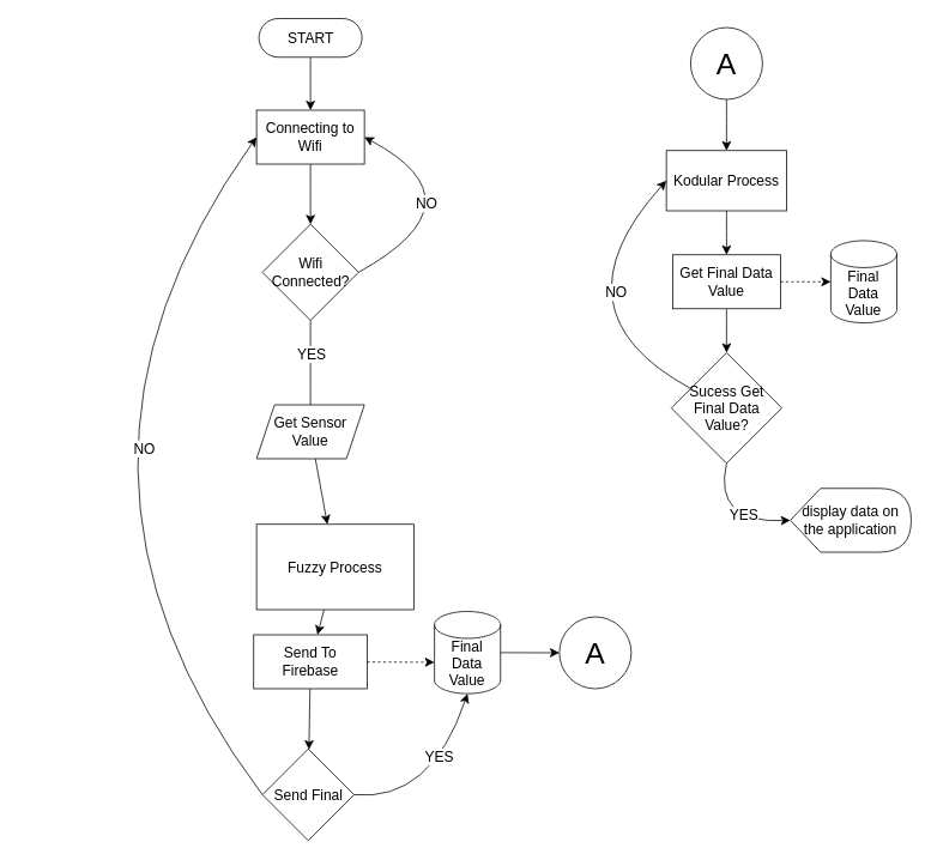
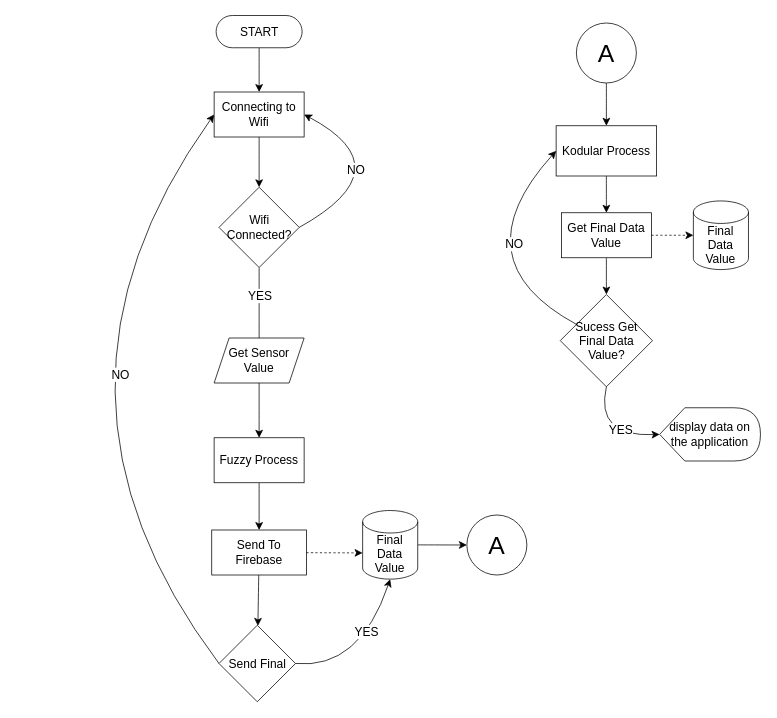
  <mxCell id="0" />
  <mxCell id="1" parent="0" />
  <mxCell id="2" value="" style="edgeStyle=none;curved=1;rounded=0;orthogonalLoop=1;jettySize=auto;html=1;fontSize=12;startSize=8;endSize=8;" edge="1" parent="1" source="3" target="5"><mxGeometry relative="1" as="geometry" /></mxCell>
  <mxCell id="3" value="START" style="html=1;dashed=0;whiteSpace=wrap;shape=mxgraph.dfd.start;fontSize=16;" vertex="1" parent="1"><mxGeometry x="287.66" y="20" width="114.67" height="43" as="geometry" /></mxCell>
  <mxCell id="4" value="" style="edgeStyle=none;curved=1;rounded=0;orthogonalLoop=1;jettySize=auto;html=1;fontSize=12;startSize=8;endSize=8;" edge="1" parent="1" source="5" target="10"><mxGeometry relative="1" as="geometry" /></mxCell>
  <mxCell id="5" value="Connecting to Wifi" style="whiteSpace=wrap;html=1;fontSize=16;dashed=0;" vertex="1" parent="1"><mxGeometry x="285" y="122" width="120" height="60" as="geometry" /></mxCell>
  <mxCell id="6" style="edgeStyle=none;orthogonalLoop=1;jettySize=auto;html=1;entryX=1;entryY=0.5;entryDx=0;entryDy=0;fontSize=12;startSize=8;endSize=8;exitX=1;exitY=0.5;exitDx=0;exitDy=0;curved=1;" edge="1" parent="1" source="10" target="5"><mxGeometry relative="1" as="geometry"><Array as="points"><mxPoint x="540" y="224" /></Array></mxGeometry></mxCell>
  <mxCell id="7" value="NO" style="edgeLabel;html=1;align=center;verticalAlign=middle;resizable=0;points=[];fontSize=16;" vertex="1" connectable="0" parent="6"><mxGeometry x="-0.346" y="31" relative="1" as="geometry"><mxPoint as="offset" /></mxGeometry></mxCell>
  <mxCell id="8" value="" style="edgeStyle=none;curved=1;rounded=0;orthogonalLoop=1;jettySize=auto;html=1;fontSize=12;startSize=8;endSize=8;endArrow=none;" edge="1" parent="1" source="10" target="12"><mxGeometry relative="1" as="geometry" /></mxCell>
  <mxCell id="9" value="YES" style="edgeLabel;html=1;align=center;verticalAlign=middle;resizable=0;points=[];fontSize=16;" vertex="1" connectable="0" parent="8"><mxGeometry x="-0.378" y="5" relative="1" as="geometry"><mxPoint x="-5" y="8" as="offset" /></mxGeometry></mxCell>
  <mxCell id="10" value="Wifi Connected?" style="rhombus;whiteSpace=wrap;html=1;fontSize=16;dashed=0;" vertex="1" parent="1"><mxGeometry x="291.5" y="249" width="107" height="107" as="geometry" /></mxCell>
  <mxCell id="11" value="" style="edgeStyle=none;curved=1;rounded=0;orthogonalLoop=1;jettySize=auto;html=1;fontSize=12;startSize=8;endSize=8;" edge="1" parent="1" source="12" target="14"><mxGeometry relative="1" as="geometry" /></mxCell>
  <mxCell id="12" value="Get Sensor&lt;br&gt;Value" style="shape=parallelogram;perimeter=parallelogramPerimeter;whiteSpace=wrap;html=1;fixedSize=1;fontSize=16;dashed=0;" vertex="1" parent="1"><mxGeometry x="285" y="450" width="120" height="60" as="geometry" /></mxCell>
  <mxCell id="13" value="" style="edgeStyle=none;curved=1;rounded=0;orthogonalLoop=1;jettySize=auto;html=1;fontSize=12;startSize=8;endSize=8;" edge="1" parent="1" source="14" target="16"><mxGeometry relative="1" as="geometry" /></mxCell>
- <mxCell id="14" value="Fuzzy Process" style="whiteSpace=wrap;html=1;fontSize=16;dashed=0;" vertex="1" parent="1"><mxGeometry x="284.99" y="583" width="175" height="95" as="geometry" /></mxCell>
+ <mxCell id="14" value="Fuzzy Process" style="whiteSpace=wrap;html=1;fontSize=16;dashed=0;" vertex="1" parent="1"><mxGeometry x="284.99" y="583" width="120" height="60" as="geometry" /></mxCell>
  <mxCell id="15" value="" style="edgeStyle=none;curved=1;rounded=0;orthogonalLoop=1;jettySize=auto;html=1;fontSize=12;startSize=8;endSize=8;" edge="1" parent="1" source="16" target="19"><mxGeometry relative="1" as="geometry" /></mxCell>
  <mxCell id="16" value="Send To Firebase" style="whiteSpace=wrap;html=1;fontSize=16;dashed=0;" vertex="1" parent="1"><mxGeometry x="281.82" y="706" width="126.34" height="60" as="geometry" /></mxCell>
  <mxCell id="17" style="edgeStyle=none;curved=1;rounded=0;orthogonalLoop=1;jettySize=auto;html=1;entryX=0;entryY=0.5;entryDx=0;entryDy=0;fontSize=12;startSize=8;endSize=8;exitX=0;exitY=0.5;exitDx=0;exitDy=0;" edge="1" parent="1" source="19" target="5"><mxGeometry relative="1" as="geometry"><Array as="points"><mxPoint x="20" y="523" /></Array></mxGeometry></mxCell>
  <mxCell id="18" value="NO" style="edgeLabel;html=1;align=center;verticalAlign=middle;resizable=0;points=[];fontSize=16;" vertex="1" connectable="0" parent="17"><mxGeometry x="0.214" y="-99" relative="1" as="geometry"><mxPoint x="1" y="-1" as="offset" /></mxGeometry></mxCell>
  <mxCell id="19" value="Send Final" style="rhombus;whiteSpace=wrap;html=1;fontSize=16;dashed=0;" vertex="1" parent="1"><mxGeometry x="291.5" y="833" width="102" height="102" as="geometry" /></mxCell>
  <mxCell id="20" value="" style="edgeStyle=none;curved=1;rounded=0;orthogonalLoop=1;jettySize=auto;html=1;fontSize=12;startSize=8;endSize=8;" edge="1" parent="1" source="21" target="25"><mxGeometry relative="1" as="geometry" /></mxCell>
  <mxCell id="21" value="Final Data Value" style="shape=cylinder3;whiteSpace=wrap;html=1;boundedLbl=1;backgroundOutline=1;size=15;fontSize=16;" vertex="1" parent="1"><mxGeometry x="483" y="680" width="73.46" height="91.5" as="geometry" /></mxCell>
  <mxCell id="22" style="edgeStyle=none;curved=1;rounded=0;orthogonalLoop=1;jettySize=auto;html=1;entryX=-0.001;entryY=0.618;entryDx=0;entryDy=0;entryPerimeter=0;fontSize=12;startSize=8;endSize=8;dashed=1;" edge="1" parent="1" source="16" target="21"><mxGeometry relative="1" as="geometry" /></mxCell>
  <mxCell id="23" style="edgeStyle=none;curved=1;rounded=0;orthogonalLoop=1;jettySize=auto;html=1;entryX=0.5;entryY=1;entryDx=0;entryDy=0;entryPerimeter=0;fontSize=12;startSize=8;endSize=8;exitX=1;exitY=0.5;exitDx=0;exitDy=0;" edge="1" parent="1" source="19" target="21"><mxGeometry relative="1" as="geometry"><Array as="points"><mxPoint x="479" y="892" /></Array></mxGeometry></mxCell>
  <mxCell id="24" value="YES" style="edgeLabel;html=1;align=center;verticalAlign=middle;resizable=0;points=[];fontSize=16;" vertex="1" connectable="0" parent="23"><mxGeometry x="0.283" y="8" relative="1" as="geometry"><mxPoint as="offset" /></mxGeometry></mxCell>
  <mxCell id="25" value="A" style="ellipse;whiteSpace=wrap;html=1;fontSize=33;" vertex="1" parent="1"><mxGeometry x="622" y="686" width="80" height="80" as="geometry" /></mxCell>
  <mxCell id="26" value="" style="edgeStyle=none;curved=1;rounded=0;orthogonalLoop=1;jettySize=auto;html=1;fontSize=12;startSize=8;endSize=8;" edge="1" parent="1" source="27" target="29"><mxGeometry relative="1" as="geometry" /></mxCell>
  <mxCell id="27" value="A" style="ellipse;whiteSpace=wrap;html=1;fontSize=33;" vertex="1" parent="1"><mxGeometry x="768" y="30" width="80" height="80" as="geometry" /></mxCell>
  <mxCell id="28" value="" style="edgeStyle=none;curved=1;rounded=0;orthogonalLoop=1;jettySize=auto;html=1;fontSize=12;startSize=8;endSize=8;" edge="1" parent="1" source="29" target="32"><mxGeometry relative="1" as="geometry" /></mxCell>
  <mxCell id="29" value="Kodular Process" style="whiteSpace=wrap;html=1;fontSize=16;" vertex="1" parent="1"><mxGeometry x="741" y="167" width="134" height="67" as="geometry" /></mxCell>
  <mxCell id="30" value="" style="edgeStyle=none;curved=1;rounded=0;orthogonalLoop=1;jettySize=auto;html=1;fontSize=12;startSize=8;endSize=8;dashed=1;" edge="1" parent="1" source="32" target="33"><mxGeometry relative="1" as="geometry" /></mxCell>
  <mxCell id="31" value="" style="edgeStyle=none;curved=1;rounded=0;orthogonalLoop=1;jettySize=auto;html=1;fontSize=12;startSize=8;endSize=8;" edge="1" parent="1" source="32" target="36"><mxGeometry relative="1" as="geometry" /></mxCell>
  <mxCell id="32" value="Get Final Data Value" style="whiteSpace=wrap;html=1;fontSize=16;" vertex="1" parent="1"><mxGeometry x="748" y="283" width="120" height="60" as="geometry" /></mxCell>
  <mxCell id="33" value="Final Data Value" style="shape=cylinder3;whiteSpace=wrap;html=1;boundedLbl=1;backgroundOutline=1;size=15;fontSize=16;" vertex="1" parent="1"><mxGeometry x="924" y="267.25" width="73.46" height="91.5" as="geometry" /></mxCell>
  <mxCell id="34" style="edgeStyle=none;curved=1;rounded=0;orthogonalLoop=1;jettySize=auto;html=1;entryX=0;entryY=0.5;entryDx=0;entryDy=0;fontSize=12;startSize=8;endSize=8;" edge="1" parent="1" source="36" target="29"><mxGeometry relative="1" as="geometry"><Array as="points"><mxPoint x="610" y="346" /></Array></mxGeometry></mxCell>
  <mxCell id="35" value="NO" style="edgeLabel;html=1;align=center;verticalAlign=middle;resizable=0;points=[];fontSize=16;" vertex="1" connectable="0" parent="34"><mxGeometry x="0.31" y="-41" relative="1" as="geometry"><mxPoint as="offset" /></mxGeometry></mxCell>
  <mxCell id="36" value="Sucess Get Final Data Value?" style="rhombus;whiteSpace=wrap;html=1;fontSize=16;" vertex="1" parent="1"><mxGeometry x="746.5" y="392" width="123" height="123" as="geometry" /></mxCell>
  <mxCell id="37" value="display data on the application" style="shape=display;whiteSpace=wrap;html=1;fontSize=16;" vertex="1" parent="1"><mxGeometry x="879" y="543" width="134.47" height="71" as="geometry" /></mxCell>
  <mxCell id="38" style="edgeStyle=none;curved=1;rounded=0;orthogonalLoop=1;jettySize=auto;html=1;exitX=0.5;exitY=1;exitDx=0;exitDy=0;entryX=0;entryY=0.5;entryDx=0;entryDy=0;entryPerimeter=0;fontSize=12;startSize=8;endSize=8;" edge="1" parent="1" source="36" target="37"><mxGeometry relative="1" as="geometry"><Array as="points"><mxPoint x="793" y="582" /></Array></mxGeometry></mxCell>
  <mxCell id="39" value="YES" style="edgeLabel;html=1;align=center;verticalAlign=middle;resizable=0;points=[];fontSize=16;" vertex="1" connectable="0" parent="38"><mxGeometry x="0.334" y="8" relative="1" as="geometry"><mxPoint as="offset" /></mxGeometry></mxCell>
